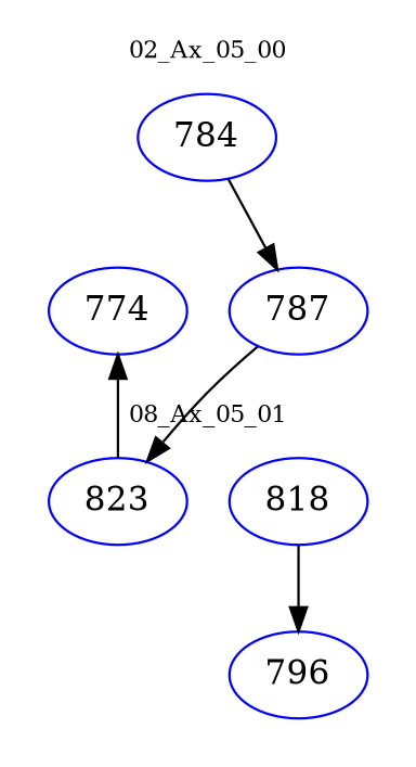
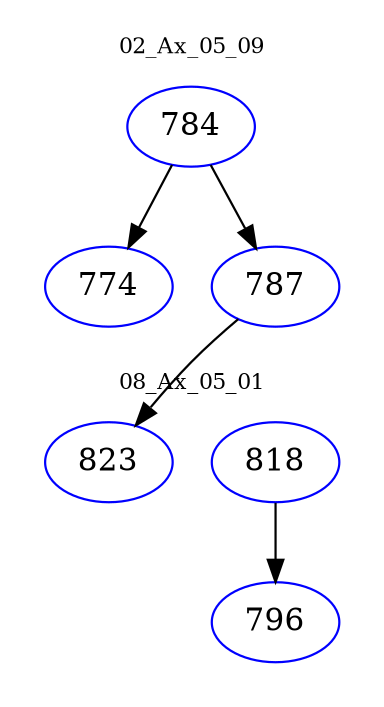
  digraph {
    node [color=blue]
    edge [color=black]
    n1 [label=784]
    n2 [label=774]
    n3 [label=787]
    n4 [label=818]
    n5 [label=796]
    n6 [label=823]
    subgraph cluster_1 {
      color=white
      fontsize=10
-     label="02_Ax_05_00"
+     label="02_Ax_05_09"
      n1
      n2
      n3
    }
    subgraph cluster_2 {
      color=white
      fontsize=10
      label="08_Ax_05_01"
      n4
      n5
      n6
    }
-   n6 -> n2
+   n1 -> n2
    n1 -> n3
    n3 -> n6
    n4 -> n5
  }
